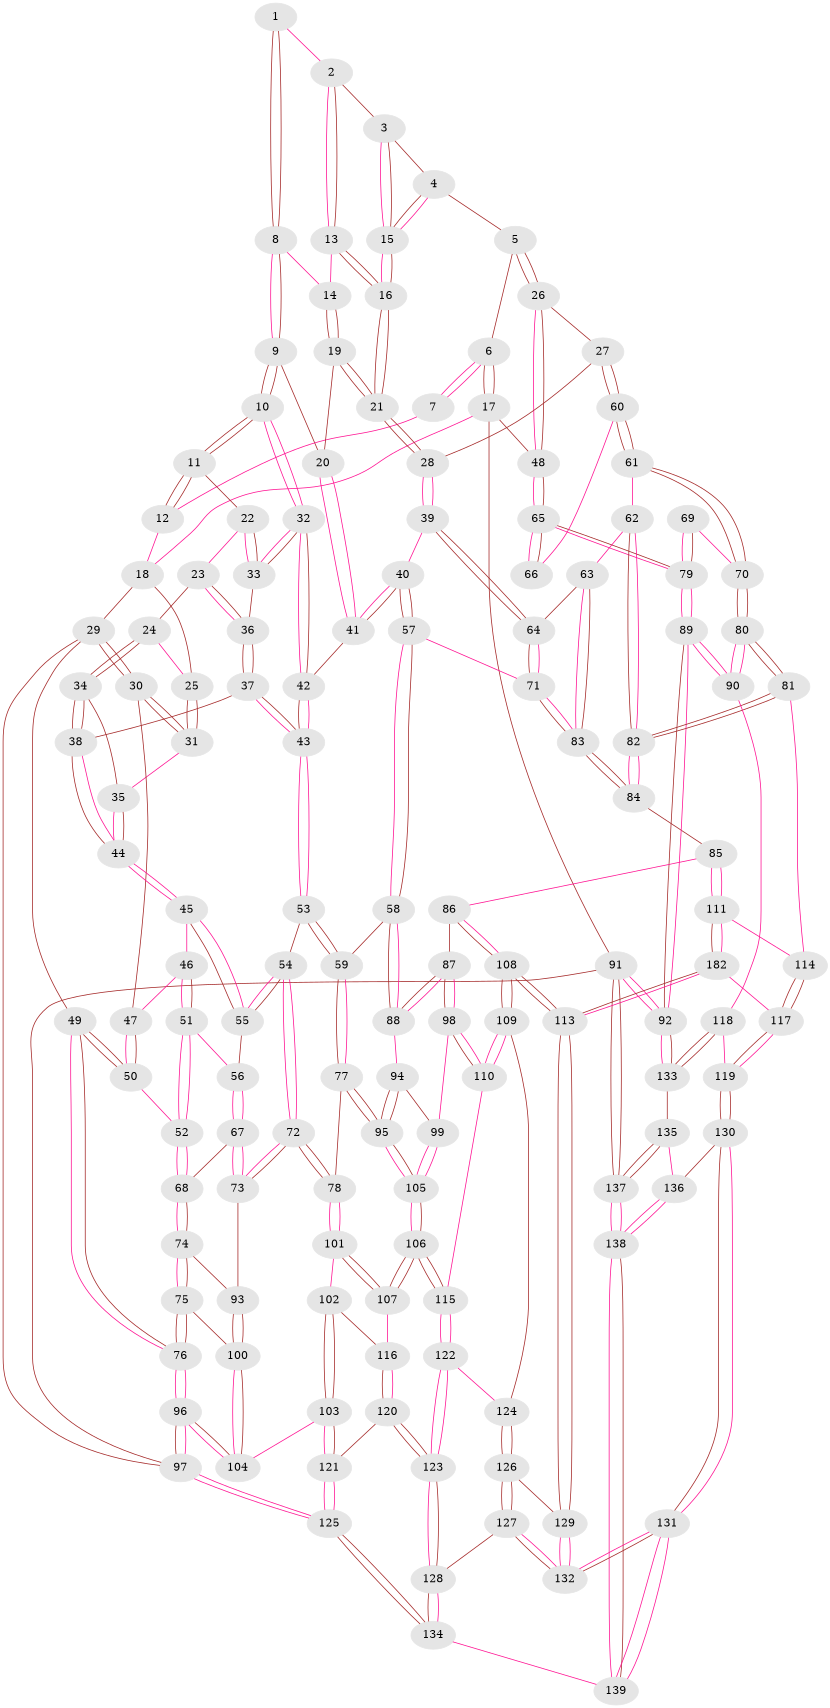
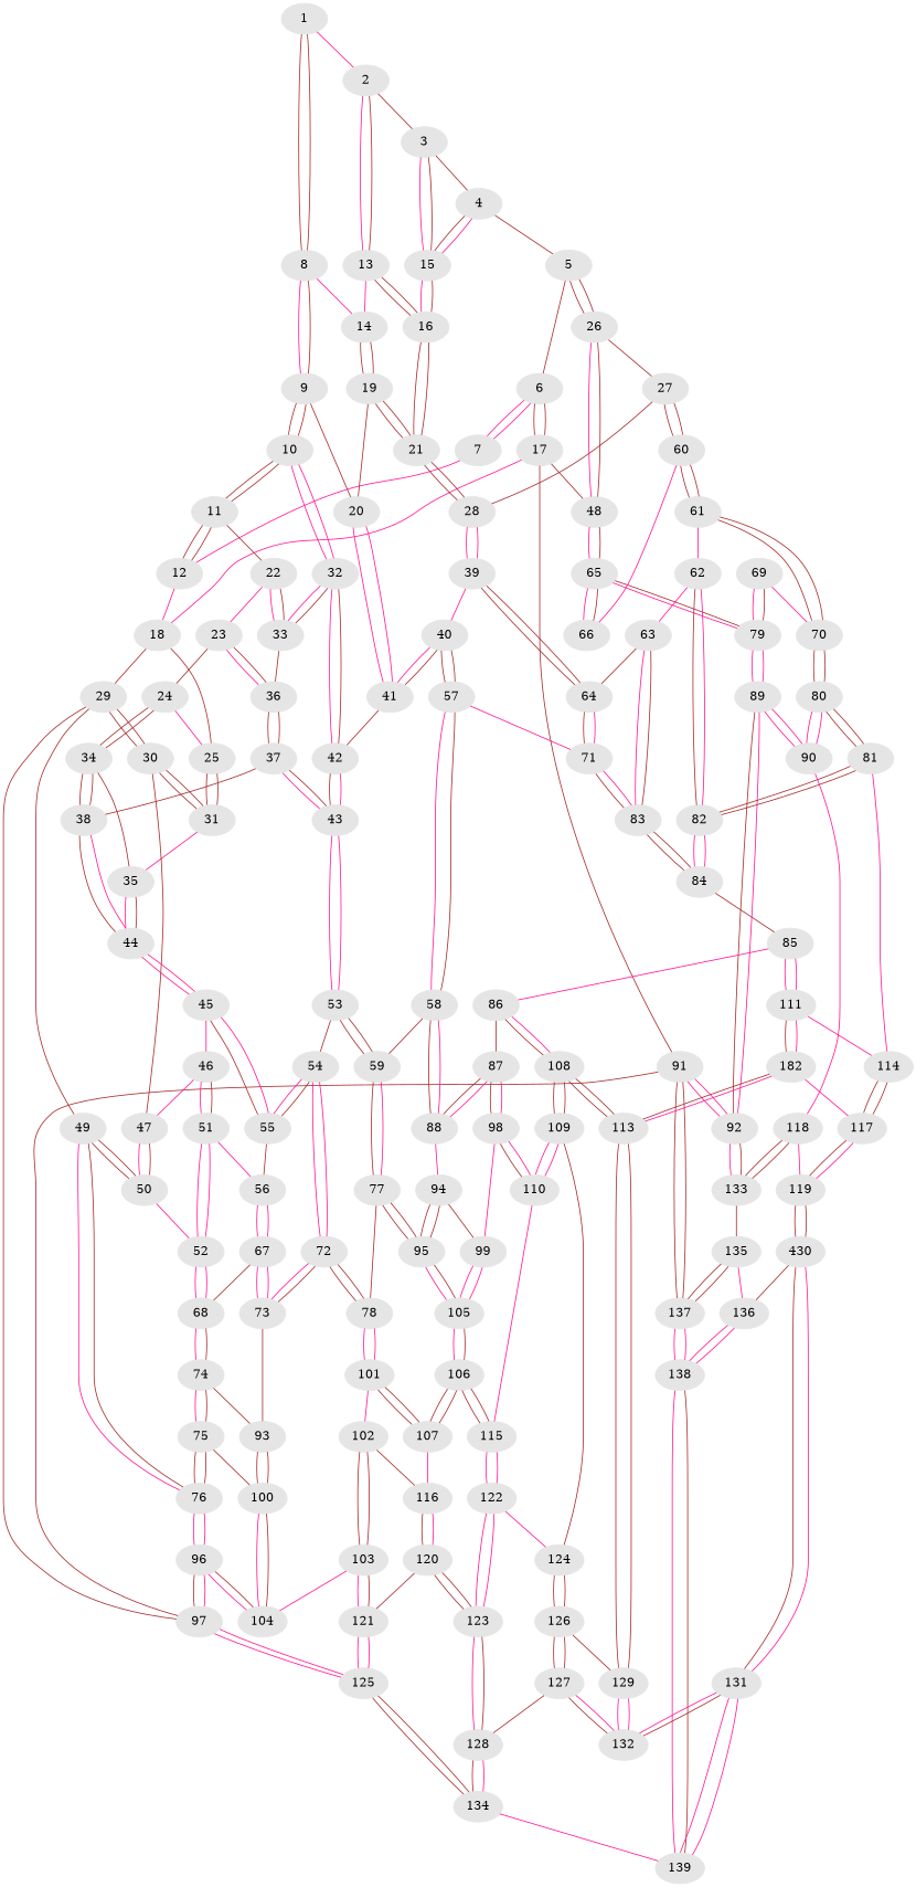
  graph {
    node [color=gray90 style=filled]
    edge [color=brown]
    1
    2
    8
    3
    13
    9
    14
    4
    15
    16
    5
    6
    26
    7
    17
    48
    27
    12
    18
    91
    10
    20
    19
    11
    32
    41
    22
    33
    42
    23
    25
    29
    21
    28
    65
    97
    92
    137
    31
    30
    49
    39
    24
    36
    34
    37
    35
    38
    60
    61
    66
    40
    64
    47
    50
    76
    125
    44
    43
    45
    53
    57
    71
    58
    54
    59
    46
    55
    51
    56
    52
    79
    96
    68
    67
    74
    72
    77
    73
    78
    88
    83
    94
    95
    62
    70
    63
    82
    80
    84
    89
    69
    93
    75
    81
    90
    101
    100
    104
    105
    102
    107
    114
    118
    117
    85
    86
    111
    87
    108
    n111 [label=182]
    98
    109
    113
    99
    110
    133
    119
    138
    135
    106
    134
    115
    103
    116
    121
    120
    122
    124
    129
    126
    132
    123
-   130
+   130 [label=430]
    131
    136
    128
    127
    139
    1 -- 2 [color=deeppink]
    1 -- 8
    1 -- 8
    2 -- 3
    2 -- 13 [color=deeppink]
    2 -- 13
    8 -- 9 [color=deeppink]
    8 -- 9
    8 -- 14 [color=deeppink]
    3 -- 4
    3 -- 15 [color=deeppink]
    3 -- 15
    13 -- 14 [color=deeppink]
    13 -- 16
    13 -- 16
    9 -- 10
    9 -- 10
    9 -- 20
    14 -- 19
    14 -- 19
    4 -- 15
    4 -- 15 [color=deeppink]
    4 -- 5
    15 -- 16 [color=deeppink]
    15 -- 16
    16 -- 21
    16 -- 21
    5 -- 6
    5 -- 26
    5 -- 26
    6 -- 7 [color=deeppink]
    6 -- 7 [color=deeppink]
    6 -- 17
    6 -- 17
    26 -- 48 [color=deeppink]
    26 -- 48
    26 -- 27
    7 -- 12 [color=deeppink]
    17 -- 48
    17 -- 18 [color=deeppink]
    17 -- 91
    48 -- 65 [color=deeppink]
    48 -- 65
    27 -- 28
    27 -- 60
    27 -- 60
    12 -- 18 [color=deeppink]
    18 -- 25
    18 -- 29
    91 -- 97
    91 -- 92 [color=deeppink]
    91 -- 92 [color=deeppink]
    91 -- 137
    91 -- 137
    10 -- 11
    10 -- 11
    10 -- 32 [color=deeppink]
    10 -- 32 [color=deeppink]
    20 -- 41 [color=deeppink]
    20 -- 41 [color=deeppink]
    19 -- 20
    19 -- 21
    19 -- 21
    11 -- 12
    11 -- 12
    11 -- 22
    32 -- 33 [color=deeppink]
    32 -- 33
    32 -- 42 [color=deeppink]
    32 -- 42
    41 -- 42
    22 -- 33 [color=deeppink]
    22 -- 33
    22 -- 23 [color=deeppink]
    33 -- 36
    42 -- 43
    42 -- 43 [color=deeppink]
    23 -- 24
    23 -- 36 [color=deeppink]
    23 -- 36
    25 -- 31
    25 -- 31
    29 -- 97
    29 -- 30
    29 -- 30
    29 -- 49
    21 -- 28
    21 -- 28
    28 -- 39 [color=deeppink]
    28 -- 39 [color=deeppink]
    65 -- 66 [color=deeppink]
    65 -- 66
    65 -- 79 [color=deeppink]
    65 -- 79
    97 -- 125 [color=deeppink]
    97 -- 125 [color=deeppink]
    92 -- 133 [color=deeppink]
    92 -- 133
    137 -- 138 [color=deeppink]
    137 -- 138 [color=deeppink]
    31 -- 35 [color=deeppink]
    30 -- 31
    30 -- 31
    30 -- 47
    49 -- 50
    49 -- 50
    49 -- 76 [color=deeppink]
    49 -- 76
    39 -- 40 [color=deeppink]
    39 -- 64
    39 -- 64
    24 -- 25 [color=deeppink]
    24 -- 34
    24 -- 34
    36 -- 37
    36 -- 37
    34 -- 35
    34 -- 38
    34 -- 38
    37 -- 38
    37 -- 43 [color=deeppink]
    37 -- 43
    35 -- 44 [color=deeppink]
    35 -- 44
    38 -- 44
    38 -- 44 [color=deeppink]
    60 -- 61
    60 -- 61
    60 -- 66 [color=deeppink]
    61 -- 62 [color=deeppink]
    61 -- 70
    61 -- 70
    40 -- 41 [color=deeppink]
    40 -- 41
    40 -- 57
    40 -- 57
    64 -- 71
    64 -- 71 [color=deeppink]
    47 -- 50 [color=deeppink]
    47 -- 50
    50 -- 52 [color=deeppink]
    76 -- 96 [color=deeppink]
    76 -- 96 [color=deeppink]
    125 -- 134
    125 -- 134
    44 -- 45 [color=deeppink]
    44 -- 45 [color=deeppink]
    43 -- 53 [color=deeppink]
    43 -- 53 [color=deeppink]
    45 -- 46 [color=deeppink]
    45 -- 55
    45 -- 55 [color=deeppink]
    53 -- 54
    53 -- 59
    53 -- 59
    57 -- 71 [color=deeppink]
    57 -- 58 [color=deeppink]
    57 -- 58
    71 -- 83
    71 -- 83 [color=deeppink]
    58 -- 59
    58 -- 88
    58 -- 88 [color=deeppink]
    54 -- 55 [color=deeppink]
    54 -- 55
    54 -- 72 [color=deeppink]
    54 -- 72 [color=deeppink]
    59 -- 77
    59 -- 77 [color=deeppink]
    46 -- 47 [color=deeppink]
    46 -- 51 [color=deeppink]
    46 -- 51
    55 -- 56
    51 -- 56 [color=deeppink]
    51 -- 52 [color=deeppink]
    51 -- 52 [color=deeppink]
    56 -- 67 [color=deeppink]
    56 -- 67 [color=deeppink]
    52 -- 68 [color=deeppink]
    52 -- 68 [color=deeppink]
    79 -- 89 [color=deeppink]
    79 -- 89 [color=deeppink]
    96 -- 97
    96 -- 97 [color=deeppink]
    96 -- 104 [color=deeppink]
    96 -- 104
    68 -- 74 [color=deeppink]
    68 -- 74
    67 -- 68
    67 -- 73 [color=deeppink]
    67 -- 73 [color=deeppink]
    74 -- 93
    74 -- 75 [color=deeppink]
    74 -- 75
    72 -- 73 [color=deeppink]
    72 -- 73
    72 -- 78
    72 -- 78
    77 -- 78
    77 -- 95
    77 -- 95
    73 -- 93
    78 -- 101 [color=deeppink]
    78 -- 101 [color=deeppink]
    88 -- 94 [color=deeppink]
    83 -- 84
    83 -- 84
    94 -- 95
    94 -- 95
    94 -- 99
    95 -- 105 [color=deeppink]
    95 -- 105
    62 -- 63 [color=deeppink]
    62 -- 82
    62 -- 82 [color=deeppink]
    70 -- 80
    70 -- 80
    63 -- 64
    63 -- 83 [color=deeppink]
    63 -- 83
    82 -- 84 [color=deeppink]
    82 -- 84 [color=deeppink]
    80 -- 81
    80 -- 81
    80 -- 90 [color=deeppink]
    80 -- 90 [color=deeppink]
    84 -- 85
    89 -- 92
    89 -- 92 [color=deeppink]
    89 -- 90 [color=deeppink]
    89 -- 90 [color=deeppink]
    69 -- 79 [color=deeppink]
    69 -- 79
    69 -- 70 [color=deeppink]
    93 -- 100
    93 -- 100
    75 -- 76
    75 -- 76
    75 -- 100
    81 -- 82
    81 -- 82
    81 -- 114 [color=deeppink]
    90 -- 118 [color=deeppink]
    101 -- 102 [color=deeppink]
    101 -- 107
    101 -- 107
    100 -- 104 [color=deeppink]
    100 -- 104
    105 -- 106 [color=deeppink]
    105 -- 106
    102 -- 103
    102 -- 103
    102 -- 116
    107 -- 116 [color=deeppink]
    114 -- 117
    114 -- 117
    118 -- 133
    118 -- 133
    118 -- 119 [color=deeppink]
    117 -- 119
    117 -- 119 [color=deeppink]
    85 -- 86 [color=deeppink]
    85 -- 111 [color=deeppink]
    85 -- 111 [color=deeppink]
    86 -- 87
    86 -- 108
    86 -- 108 [color=deeppink]
    111 -- 114 [color=deeppink]
    111 -- n111
    111 -- n111 [color=deeppink]
    87 -- 88
    87 -- 88 [color=deeppink]
    87 -- 98
    87 -- 98 [color=deeppink]
    108 -- 109
    108 -- 109
    108 -- 113
    108 -- 113
    n111 -- 117 [color=deeppink]
    n111 -- 113
    n111 -- 113 [color=deeppink]
    98 -- 99 [color=deeppink]
    98 -- 110
    98 -- 110 [color=deeppink]
    109 -- 110 [color=deeppink]
    109 -- 110 [color=deeppink]
    109 -- 124
    113 -- 129
    113 -- 129
    99 -- 105 [color=deeppink]
    99 -- 105 [color=deeppink]
    110 -- 115 [color=deeppink]
    133 -- 135
    119 -- 130
    119 -- 130
    138 -- 139 [color=deeppink]
    138 -- 139
    135 -- 137
    135 -- 137
    135 -- 136 [color=deeppink]
    106 -- 107
    106 -- 107
    106 -- 115
    106 -- 115
    134 -- 139 [color=deeppink]
    115 -- 122 [color=deeppink]
    115 -- 122 [color=deeppink]
    103 -- 104 [color=deeppink]
    103 -- 121 [color=deeppink]
    103 -- 121
    116 -- 120
    116 -- 120 [color=deeppink]
    121 -- 125 [color=deeppink]
    121 -- 125 [color=deeppink]
    120 -- 121
    120 -- 123
    120 -- 123
    122 -- 124 [color=deeppink]
    122 -- 123 [color=deeppink]
    122 -- 123 [color=deeppink]
    124 -- 126
    124 -- 126
    129 -- 132 [color=deeppink]
    129 -- 132 [color=deeppink]
    126 -- 129
    126 -- 127
    126 -- 127
    123 -- 128 [color=deeppink]
    123 -- 128
    130 -- 131
    130 -- 131 [color=deeppink]
    130 -- 136
    131 -- 132 [color=deeppink]
    131 -- 132
    131 -- 139 [color=deeppink]
    131 -- 139 [color=deeppink]
    136 -- 138 [color=deeppink]
    136 -- 138 [color=deeppink]
    128 -- 134
    128 -- 134 [color=deeppink]
    127 -- 132
    127 -- 132 [color=deeppink]
    127 -- 128
  }
